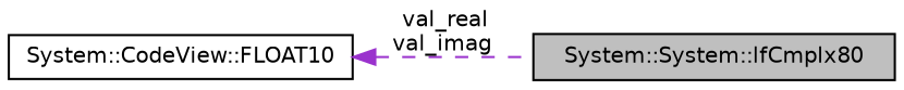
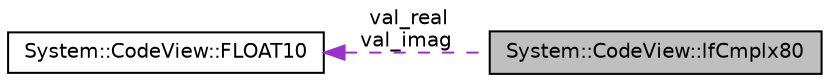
  digraph {
    rankdir=LR
    node [color=black fontname=Helvetica fontsize=10 shape=record style=filled]
-   n1 [fillcolor=grey75 fontcolor=black height=0.2 label="System::System::lfCmplx80" width=0.4]
+   n1 [fillcolor=grey75 fontcolor=black height=0.2 label="System::CodeView::lfCmplx80" width=0.4]
    n2 [fillcolor=white height=0.2 label="System::CodeView::FLOAT10" width=0.4]
    n2 -> n1 [color=darkorchid3 dir=back fontname=Helvetica fontsize=10 label=" val_real\nval_imag" labelfontname=Helvetica labelfontsize=10 style=dashed]
  }
